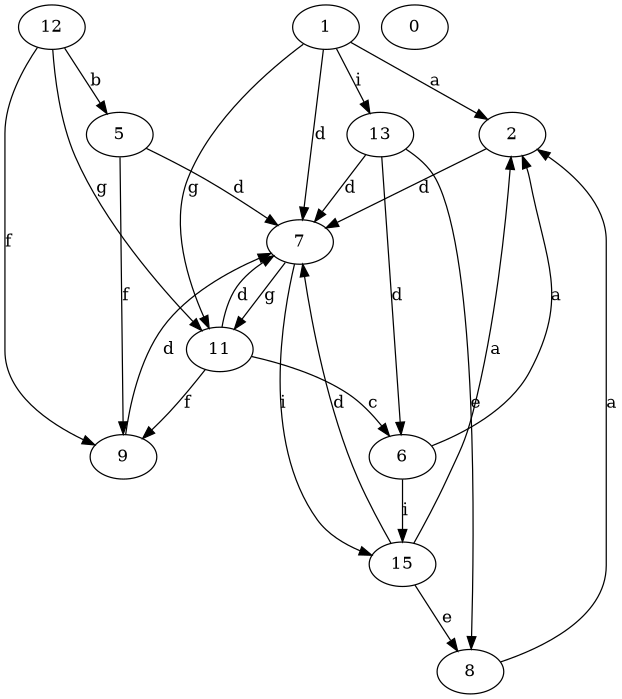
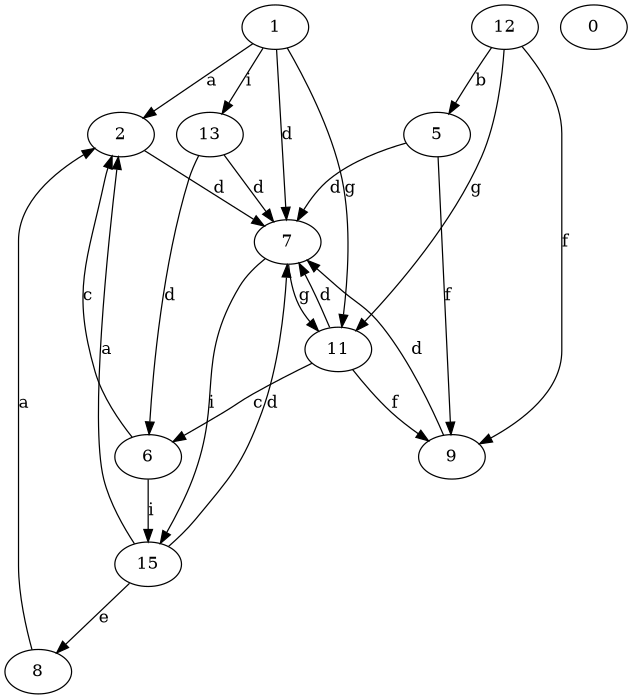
  strict digraph {
    2
    7
    15
    11
    5
    9
    6
    8
    0
    12
    13
    1
    2 -> 7 [label=d]
    7 -> 15 [label=i]
    7 -> 11 [label=g]
    15 -> 2 [label=a]
    15 -> 7 [label=d]
    15 -> 8 [label=e]
    11 -> 7 [label=d]
    11 -> 9 [label=f]
    11 -> 6 [label=c]
    5 -> 7 [label=d]
    5 -> 9 [label=f]
    9 -> 7 [label=d]
-   6 -> 2 [label=a]
+   6 -> 2 [label=c]
    6 -> 15 [label=i]
    8 -> 2 [label=a]
    12 -> 11 [label=g]
    12 -> 5 [label=b]
    12 -> 9 [label=f]
    13 -> 7 [label=d]
    13 -> 6 [label=d]
-   13 -> 8 [label=e]
    1 -> 2 [label=a]
    1 -> 7 [label=d]
    1 -> 11 [label=g]
    1 -> 13 [label=i]
  }
